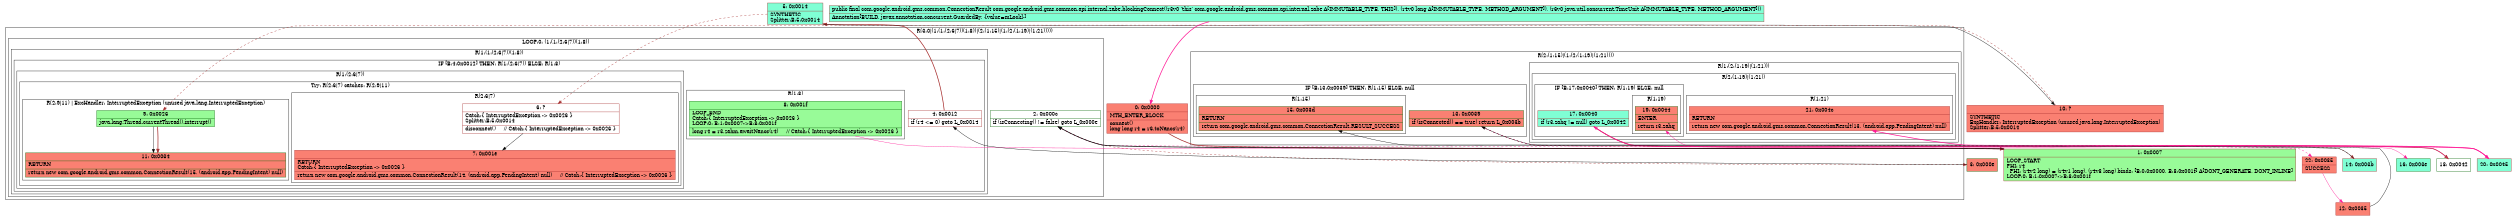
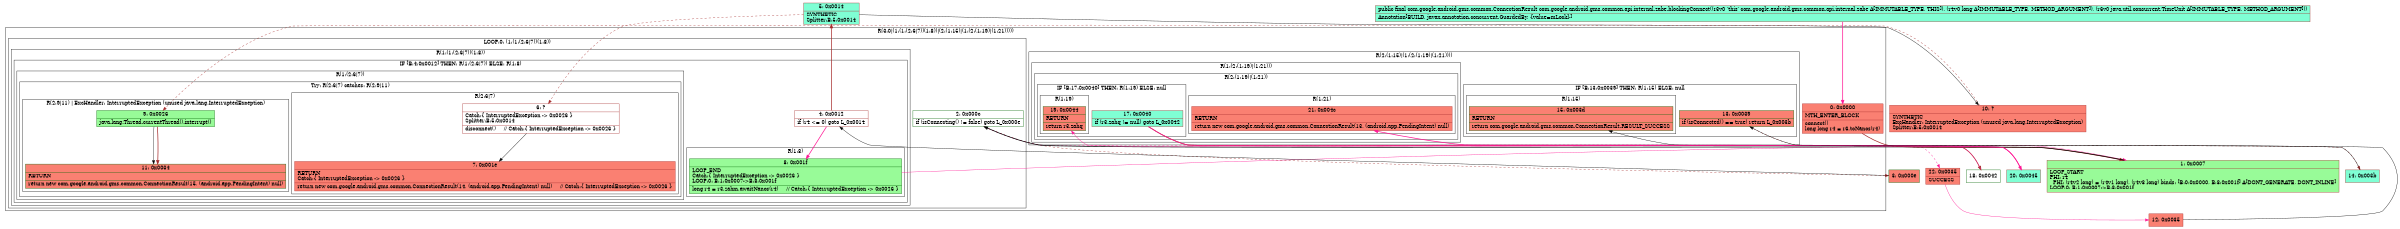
  digraph {
    node [color=brown fillcolor=salmon shape=record style=filled]
    edge [color=deeppink style=solid]
    n1 [fillcolor=white label="{6\:\ ?|Catch:\{ InterruptedException \-\> 0x0026 \}\lSplitter:B:5:0x0014\l|disconnect()     \/\/ Catch:\{ InterruptedException \-\> 0x0026 \}\l}"]
    n2 [label="{7\:\ 0x001e|RETURN\lCatch:\{ InterruptedException \-\> 0x0026 \}\l|return new com.google.android.gms.common.ConnectionResult(14, (android.app.PendingIntent) null)     \/\/ Catch:\{ InterruptedException \-\> 0x0026 \}\l}"]
    n3 [color=darkgreen fillcolor=palegreen label="{9\:\ 0x0026|java.lang.Thread.currentThread().interrupt()\l}"]
    n4 [color=darkgreen label="{11\:\ 0x0034|RETURN\l|return new com.google.android.gms.common.ConnectionResult(15, (android.app.PendingIntent) null)\l}"]
    n5 [color=darkgreen fillcolor=palegreen label="{8\:\ 0x001f|LOOP_END\lCatch:\{ InterruptedException \-\> 0x0026 \}\lLOOP:0: B:1:0x0007\-\>B:8:0x001f\l|long r4 = r3.zahm.awaitNanos(r4)     \/\/ Catch:\{ InterruptedException \-\> 0x0026 \}\l}"]
    n6 [fillcolor=white label="{4\:\ 0x0012|if (r4 \<= 0) goto L_0x0014\l}"]
    n7 [color=darkgreen fillcolor=white label="{2\:\ 0x000c|if (isConnecting() != false) goto L_0x000e\l}"]
    n8 [color=darkgreen label="{15\:\ 0x003d|RETURN\l|return com.google.android.gms.common.ConnectionResult.RESULT_SUCCESS\l}"]
    n9 [color=darkgreen label="{13\:\ 0x0039|if (isConnected() == true) return L_0x003b\l}"]
-   n10 [color=darkgreen label="{19\:\ 0x0044|ENTER\l|return r3.zahq\l}"]
+   n10 [color=darkgreen label="{19\:\ 0x0044|RETURN\l|return r3.zahq\l}"]
    n11 [fillcolor=aquamarine label="{17\:\ 0x0040|if (r3.zahq != null) goto L_0x0042\l}"]
    n12 [label="{21\:\ 0x004c|RETURN\l|return new com.google.android.gms.common.ConnectionResult(13, (android.app.PendingIntent) null)\l}"]
    n13 [label="{0\:\ 0x0000|MTH_ENTER_BLOCK\l|connect()\llong long r4 = r6.toNanos(r4)\l}"]
    n14 [fillcolor=palegreen label="{1\:\ 0x0007|LOOP_START\lPHI: r4 \l  PHI: (r4v2 long) = (r4v1 long), (r4v8 long) binds: [B:0:0x0000, B:8:0x001f] A[DONT_GENERATE, DONT_INLINE]\lLOOP:0: B:1:0x0007\-\>B:8:0x001f\l}"]
    n15 [fillcolor=aquamarine label="{5\:\ 0x0014|SYNTHETIC\lSplitter:B:5:0x0014\l}"]
    n16 [color=darkgreen label="{3\:\ 0x000e}"]
    n17 [label="{22\:\ 0x0035|SUCCESS\l}"]
    n18 [fillcolor=aquamarine label="{14\:\ 0x003b}"]
-   n19 [color=darkgreen fillcolor=aquamarine label="{16\:\ 0x003e}"]
    n20 [color=darkgreen fillcolor=white label="{18\:\ 0x0042}"]
    n21 [fillcolor=aquamarine label="{20\:\ 0x0045}"]
    n22 [label="{12\:\ 0x0035}"]
    n23 [label="{10\:\ ?|SYNTHETIC\lExcHandler: InterruptedException (unused java.lang.InterruptedException)\lSplitter:B:5:0x0014\l}"]
    n24 [fillcolor=aquamarine label="{public final com.google.android.gms.common.ConnectionResult com.google.android.gms.common.api.internal.zabe.blockingConnect((r3v0 'this' com.google.android.gms.common.api.internal.zabe A[IMMUTABLE_TYPE, THIS]), (r4v0 long A[IMMUTABLE_TYPE, METHOD_ARGUMENT]), (r6v0 java.util.concurrent.TimeUnit A[IMMUTABLE_TYPE, METHOD_ARGUMENT]))  | Annotation[BUILD, javax.annotation.concurrent.GuardedBy, \{value=mLock\}]\l}"]
    subgraph cluster_1 {
      label="R(3:0|(1:(1:(2:6|7))(1:8))|(2:(1:15)|(1:(2:(1:19)|(1:21)))))"
      n13
      subgraph cluster_2 {
        label="LOOP:0: (1:(1:(2:6|7))(1:8))"
        n7
        subgraph cluster_3 {
          label="R(1:(1:(2:6|7))(1:8))"
          subgraph cluster_4 {
            label="IF [B:4:0x0012] THEN: R(1:(2:6|7)) ELSE: R(1:8)"
            n6
            subgraph cluster_5 {
              label="R(1:(2:6|7))"
              subgraph cluster_6 {
                label="Try: R(2:6|7) catches: R(2:9|11)"
                subgraph cluster_7 {
                  label="R(2:6|7)"
                  n1
                  n2
                }
                subgraph cluster_8 {
                  label="R(2:9|11) | ExcHandler: InterruptedException (unused java.lang.InterruptedException)\l"
                  n3
                  n4
                }
              }
            }
            subgraph cluster_9 {
              label="R(1:8)"
              n5
            }
          }
        }
      }
      subgraph cluster_10 {
        label="R(2:(1:15)|(1:(2:(1:19)|(1:21))))"
        subgraph cluster_11 {
          label="IF [B:13:0x0039] THEN: R(1:15) ELSE: null"
          n9
          subgraph cluster_12 {
            label="R(1:15)"
            n8
          }
        }
        subgraph cluster_13 {
          label="R(1:(2:(1:19)|(1:21)))"
          subgraph cluster_14 {
            label="R(2:(1:19)|(1:21))"
            subgraph cluster_15 {
              label="IF [B:17:0x0040] THEN: R(1:19) ELSE: null"
              n11
              subgraph cluster_16 {
                label="R(1:19)"
                n10
              }
            }
            subgraph cluster_17 {
              label="R(1:21)"
              n12
            }
          }
        }
      }
    }
    subgraph cluster_18 {
      label="R(2:9|11) | ExcHandler: InterruptedException (unused java.lang.InterruptedException)\l"
    }
    n1 -> n2 [color=black]
    n3 -> n4 [color=black]
    n3 -> n4 [color=brown style=bold]
    n5 -> n14
+   n6 -> n5 [style=bold]
    n6 -> n15 [color=brown style=bold]
    n7 -> n16 [color=brown style=dashed]
    n7 -> n17 [style=dashed]
    n9 -> n18 [color=brown style=dashed]
-   n9 -> n19 [style=dashed]
    n11 -> n20 [color=brown style=bold]
    n11 -> n21 [style=bold]
    n13 -> n14 [color=brown style=bold]
    n14 -> n7 [color=black style=bold]
    n15 -> n1 [color=brown style=dashed]
    n15 -> n23 [color=black]
    n16 -> n6 [color=black]
    n17 -> n22
    n18 -> n8 [color=black]
-   n19 -> n11 [style=dashed]
    n20 -> n10
    n21 -> n12 [style=bold]
    n22 -> n9 [color=black]
    n23 -> n3 [color=brown style=dashed]
    n24 -> n13 [style=bold]
  }
